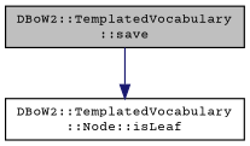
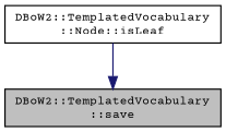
  digraph {
    rankdir=TB
    fontname="Courier Prime"
    node [color=black fontname="Courier Prime" fontsize=10 shape=record style=filled]
    n1 [fillcolor=grey75 fontcolor=black height=0.2 label="DBoW2::TemplatedVocabulary\l::save" width=0.4]
    n2 [fillcolor=white height=0.2 label="DBoW2::TemplatedVocabulary\l::Node::isLeaf" width=0.4]
-   n1 -> n2 [color=midnightblue fontname="Courier Prime" fontsize=10 labelfontname=Helvetica labelfontsize=10 style=solid]
+   n2 -> n1 [color=midnightblue fontname="Courier Prime" fontsize=10 labelfontname=Helvetica labelfontsize=10 style=solid]
  }
